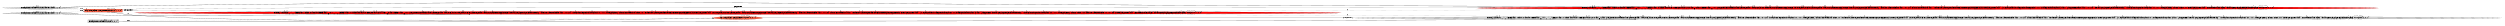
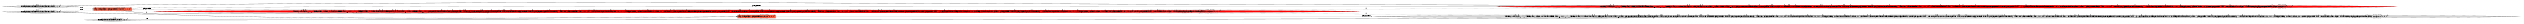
  digraph {
    fontname="DejaVu Serif"
    rankdir=LR
    node [fillcolor=lightgray fontname="DejaVu Serif" shape=ellipse style=filled]
    edge [fontname="DejaVu Serif" style=bold]
-   n1 [fillcolor=tomato label="Map<String,Object> queryContext@@@2@@@['0', '0', '1']"]
+   n1 [fillcolor=tomato label="Map<String,Object> queryContext@@@2@@@['0', '0', '1']" shape=box]
    n2 [label="testQuery(\"with abc as\" + \"(\" + \" SELECT dim1, \"__time\", m1 from foo WHERE \"dim1\" = '10.1'\" + \")\" + \"SELECT t1.dim1, t1.\"__time\" from abc as t1 LEFT JOIN abc as t2 on t1.dim1 = t2.dim1\",queryContext,ImmutableList.of(newScanQueryBuilder().dataSource(join(new QueryDataSource(newScanQueryBuilder().dataSource(CalciteTests.DATASOURCE1).intervals(querySegmentSpec(Filtration.eternity())).filters(new SelectorDimFilter(\"dim1\",\"10.1\",null)).virtualColumns(expressionVirtualColumn(\"v0\",\"'10.1'\",ValueType.STRING)).columns(ImmutableList.of(\"__time\",\"v0\")).resultFormat(ScanQuery.ResultFormat.RESULT_FORMAT_COMPACTED_LIST).context(queryContext).build()),new QueryDataSource(newScanQueryBuilder().dataSource(CalciteTests.DATASOURCE1).intervals(querySegmentSpec(Filtration.eternity())).filters(new SelectorDimFilter(\"dim1\",\"10.1\",null)).columns(ImmutableList.of(\"dim1\")).resultFormat(ScanQuery.ResultFormat.RESULT_FORMAT_COMPACTED_LIST).context(queryContext).build()),\"j0.\",equalsCondition(DruidExpression.fromColumn(\"v0\"),DruidExpression.fromColumn(\"j0.dim1\")),JoinType.LEFT)).intervals(querySegmentSpec(Filtration.eternity())).virtualColumns(expressionVirtualColumn(\"_v0\",\"'10.1'\",ValueType.STRING)).columns(\"__time\",\"_v0\").context(queryContext).build()),ImmutableList.of(new Object((((edu.fdu.CPPDG.tinypdg.pe.ExpressionInfo@8fdcd3))@@@3@@@['0', '0', '1']"]
    n3 [fillcolor=red label="testQuery(\"with abc as\" + \"(\" + \" SELECT dim1, \"__time\", m1 from foo WHERE \"dim1\" = '10.1'\" + \")\" + \"SELECT t1.dim1, t1.\"__time\" from abc as t1 LEFT JOIN abc as t2 on t1.dim1 = t2.dim1 WHERE t1.dim1 = '10.1'\",queryContext,ImmutableList.of(newScanQueryBuilder().dataSource(join(new TableDataSource(CalciteTests.DATASOURCE1),new QueryDataSource(newScanQueryBuilder().dataSource(CalciteTests.DATASOURCE1).intervals(querySegmentSpec(Filtration.eternity())).filters(new SelectorDimFilter(\"dim1\",\"10.1\",null)).columns(ImmutableList.of(\"dim1\")).resultFormat(ScanQuery.ResultFormat.RESULT_FORMAT_COMPACTED_LIST).context(queryContext).build()),\"j0.\",equalsCondition(DruidExpression.fromExpression(\"'10.1'\"),DruidExpression.fromColumn(\"j0.dim1\")),JoinType.LEFT,selector(\"dim1\",\"10.1\",null))).intervals(querySegmentSpec(Filtration.eternity())).virtualColumns(expressionVirtualColumn(\"v0\",\"'10.1'\",ValueType.STRING)).columns(\"__time\",\"v0\").context(queryContext).build()),ImmutableList.of(new Object((((edu.fdu.CPPDG.tinypdg.pe.ExpressionInfo@8fdc2e))@@@3@@@['0', '1', '0']"]
    n4 [label="testLeftJoinOnTwoInlineDataSourcesWithOuterWhere['0', '1', '0']" shape=diamond]
    n5 [fillcolor=tomato label="Map<String,Object> queryContext@@@2@@@['1', '1', '0']" shape=box]
    n6 [fillcolor=red label="testQuery(\"with abc as\" + \"(\" + \" SELECT dim1, \"__time\", m1 from foo WHERE \"dim1\" = '10.1'\" + \")\" + \"SELECT t1.dim1, t1.\"__time\" from abc as t1 LEFT JOIN abc as t2 on t1.dim1 = t2.dim1 WHERE t1.dim1 = '10.1'\",queryContext,ImmutableList.of(newScanQueryBuilder().dataSource(join(new QueryDataSource(newScanQueryBuilder().dataSource(CalciteTests.DATASOURCE1).intervals(querySegmentSpec(Filtration.eternity())).filters(new SelectorDimFilter(\"dim1\",\"10.1\",null)).virtualColumns(expressionVirtualColumn(\"v0\",\"'10.1'\",ValueType.STRING)).columns(ImmutableList.of(\"__time\",\"v0\")).resultFormat(ScanQuery.ResultFormat.RESULT_FORMAT_COMPACTED_LIST).context(queryContext).build()),new QueryDataSource(newScanQueryBuilder().dataSource(CalciteTests.DATASOURCE1).intervals(querySegmentSpec(Filtration.eternity())).filters(new SelectorDimFilter(\"dim1\",\"10.1\",null)).columns(ImmutableList.of(\"dim1\")).resultFormat(ScanQuery.ResultFormat.RESULT_FORMAT_COMPACTED_LIST).context(queryContext).build()),\"j0.\",equalsCondition(DruidExpression.fromColumn(\"v0\"),DruidExpression.fromColumn(\"j0.dim1\")),JoinType.LEFT)).intervals(querySegmentSpec(Filtration.eternity())).virtualColumns(expressionVirtualColumn(\"_v0\",\"'10.1'\",ValueType.STRING)).columns(\"__time\",\"_v0\").filters(new SelectorDimFilter(\"v0\",\"10.1\",null)).context(queryContext).build()),ImmutableList.of(new Object((((edu.fdu.CPPDG.tinypdg.pe.ExpressionInfo@8fdbb2))@@@3@@@['1', '0', '0']"]
-   n7 [label="testLeftJoinOnTwoInlineDataSources['0', '0', '1']" shape=box]
+   n7 [label="testLeftJoinOnTwoInlineDataSources['0', '0', '1']" shape=diamond]
    n8 [label="testLeftJoinOnTwoInlineDataSourcesWithOuterWhere['1', '0', '0']" shape=diamond]
    n1 -> n2 [label=queryContext style=solid]
    n4 -> n3
    n4 -> n5 [label=true style=dotted]
    n5 -> n1 [label=0]
    n5 -> n3 [label=queryContext style=solid]
    n5 -> n6 [label=queryContext style=solid]
    n6 -> n2 [label=0 style=dashed]
    n6 -> n3 [label=0 style=dashed]
    n7 -> n1 [label=true style=dotted]
    n7 -> n2
    n8 -> n5 [label=true style=dotted]
    n8 -> n6
  }
